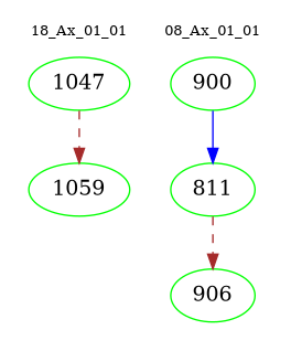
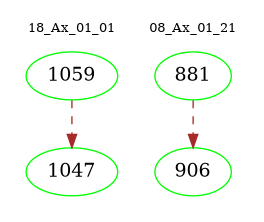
  digraph {
    node [color=green]
    edge [color=brown style=dashed]
    n1 [label=1047]
    n2 [label=1059]
-   n3 [label=900]
-   n4 [label=811]
+   n4 [label=881]
    n5 [label=906]
    subgraph cluster_1 {
      color=white
      fontsize=10
      label="18_Ax_01_01"
      n1
      n2
    }
    subgraph cluster_2 {
      color=white
      fontsize=10
-     label="08_Ax_01_01"
-     n3
+     label="08_Ax_01_21"
      n4
      n5
    }
-   n1 -> n2
-   n3 -> n4 [color=blue style=solid]
+   n2 -> n1
    n4 -> n5
  }
